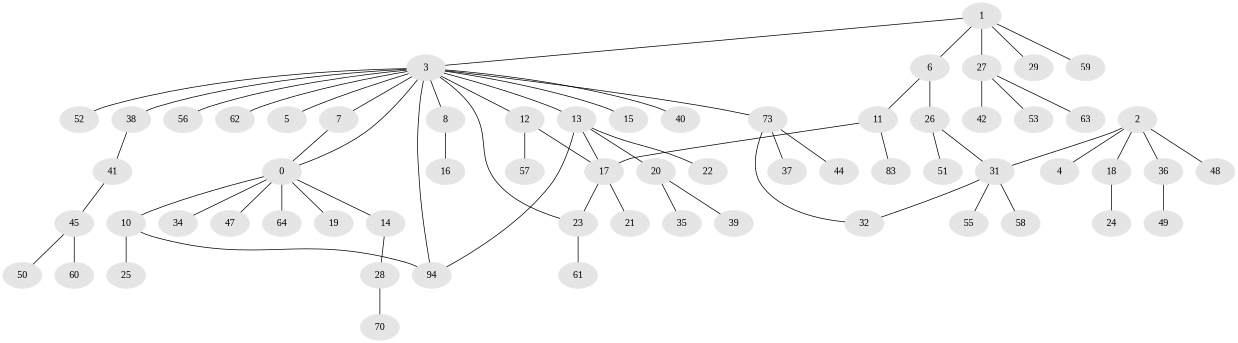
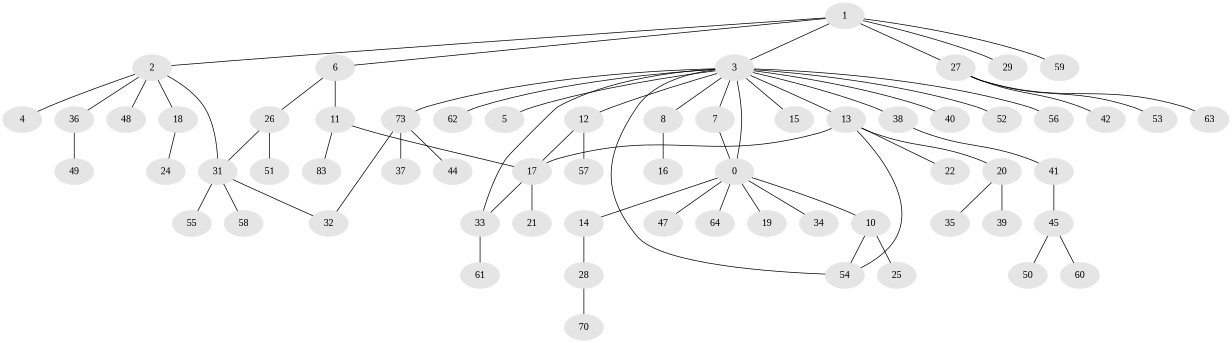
  graph {
    fontname="Liberation Serif"
    node [color=gray90 fontname="Liberation Serif" style=filled]
    edge [fontname="Liberation Serif"]
    1
    2
    3
    6
    27
    29
    59
    4
    18
    31
    36
    48
    5
    7
    8
    n16 [label=0]
    12
    13
    15
    n20 [label=73]
-   33 [label=23]
+   33
    38
    40
    52
-   54 [label=94]
+   54
    56
    62
    11
    26
    42
    53
    63
    24
    32
    55
    58
    49
    16
    10
    14
    19
    34
    47
    64
    17
    57
    20
    22
    37
    44
    61
    41
    n53 [label=83]
    51
    25
    28
    21
    35
    39
    n60 [label=70]
    45
    50
    60
+   1 -- 2
    1 -- 3
    1 -- 6
    1 -- 27
    1 -- 29
    1 -- 59
    2 -- 4
    2 -- 18
    2 -- 31
    2 -- 36
    2 -- 48
    3 -- 5
    3 -- 7
    3 -- 8
    3 -- n16
    3 -- 12
    3 -- 13
    3 -- 15
    3 -- n20
    3 -- 33
    3 -- 38
    3 -- 40
    3 -- 52
    3 -- 54
    3 -- 56
    3 -- 62
    6 -- 11
    6 -- 26
    27 -- 42
    27 -- 53
    27 -- 63
    18 -- 24
    31 -- 32
    31 -- 55
    31 -- 58
    36 -- 49
    7 -- n16
    8 -- 16
    n16 -- 10
    n16 -- 14
    n16 -- 19
    n16 -- 34
    n16 -- 47
    n16 -- 64
    12 -- 17
    12 -- 57
    13 -- 54
    13 -- 17
    13 -- 20
    13 -- 22
    n20 -- 32
    n20 -- 37
    n20 -- 44
    33 -- 61
    38 -- 41
    11 -- 17
    11 -- n53
    26 -- 31
    26 -- 51
    10 -- 54
    10 -- 25
    14 -- 28
    17 -- 33
    17 -- 21
    20 -- 35
    20 -- 39
    41 -- 45
    28 -- n60
    45 -- 50
    45 -- 60
  }
